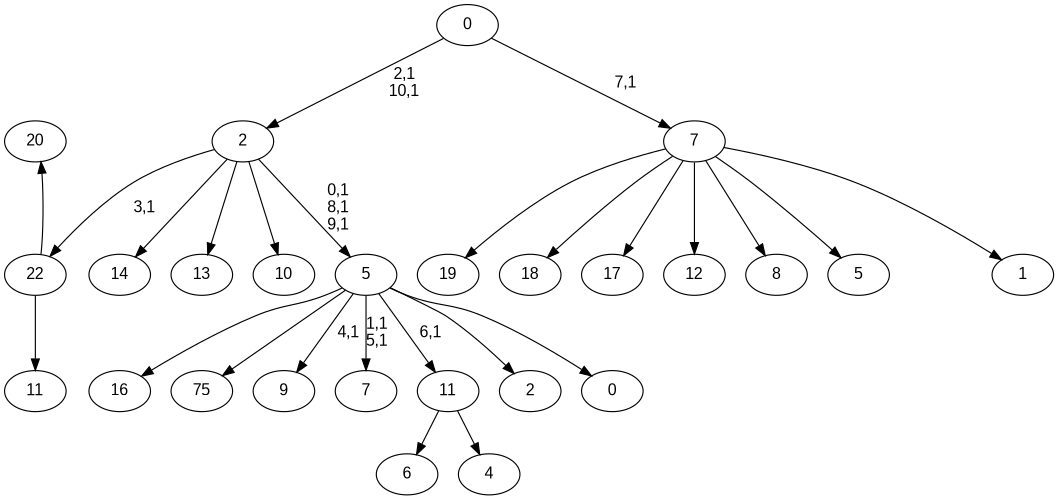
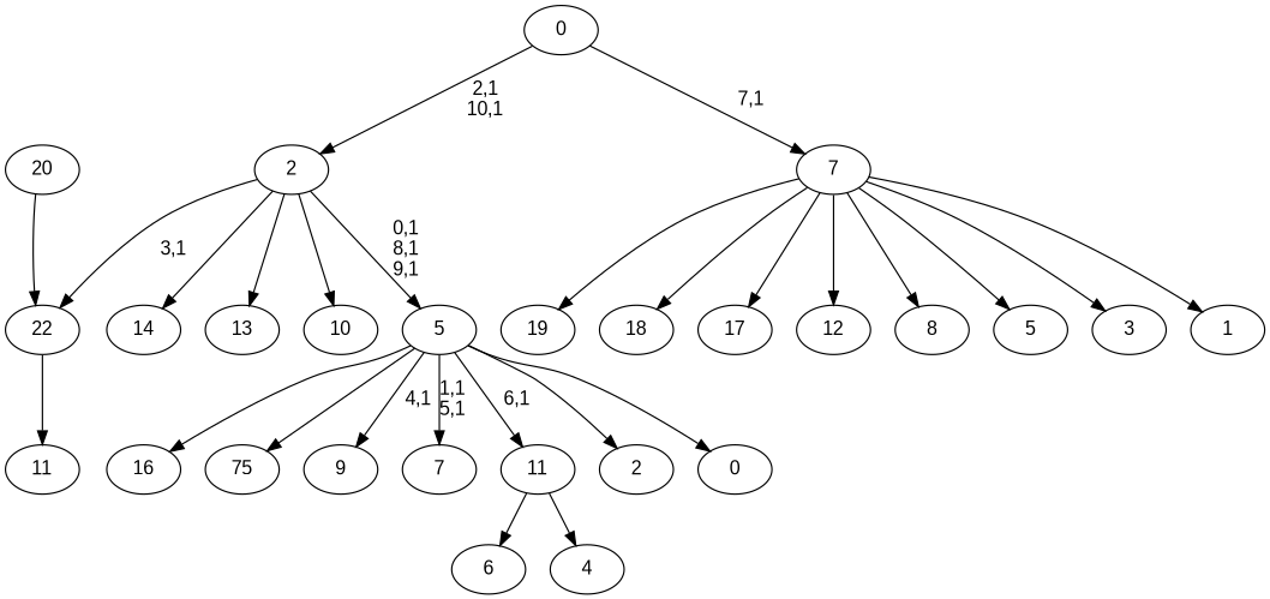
  digraph {
    fontname="Liberation Sans"
    node [fontname="Liberation Sans"]
    edge [fontname="Liberation Sans"]
    n1 [label=20]
    n2 [label=19]
    n3 [label=18]
    n4 [label=17]
    n5 [label=16]
    n6 [label=75]
    n7 [label=14]
    n8 [label=13]
    n9 [label=12]
    n10 [label=11]
    22
    n12 [label=10]
    n13 [label=9]
    n14 [label=8]
    n15 [label=7]
    n16 [label=6]
    n17 [label=5]
    n18 [label=4]
    11
+   n20 [label=3]
    n21 [label=2]
    n22 [label=1]
    7
    n24 [label=0]
    5
    2
    0
-   22 -> n1
+   n1 -> 22
    22 -> n10
    11 -> n16
    11 -> n18
    7 -> n2
    7 -> n3
    7 -> n4
    7 -> n9
    7 -> n14
    7 -> n17
+   7 -> n20
    7 -> n22
    5 -> n5
    5 -> n6
    5 -> n13 [label="4,1"]
    5 -> n15 [label="1,1\n5,1"]
    5 -> 11 [label="6,1"]
    5 -> n21
    5 -> n24
    2 -> n7
    2 -> n8
    2 -> 22 [label="3,1"]
    2 -> n12
    2 -> 5 [label="0,1\n8,1\n9,1"]
    0 -> 7 [label="7,1"]
    0 -> 2 [label="2,1\n10,1"]
  }
